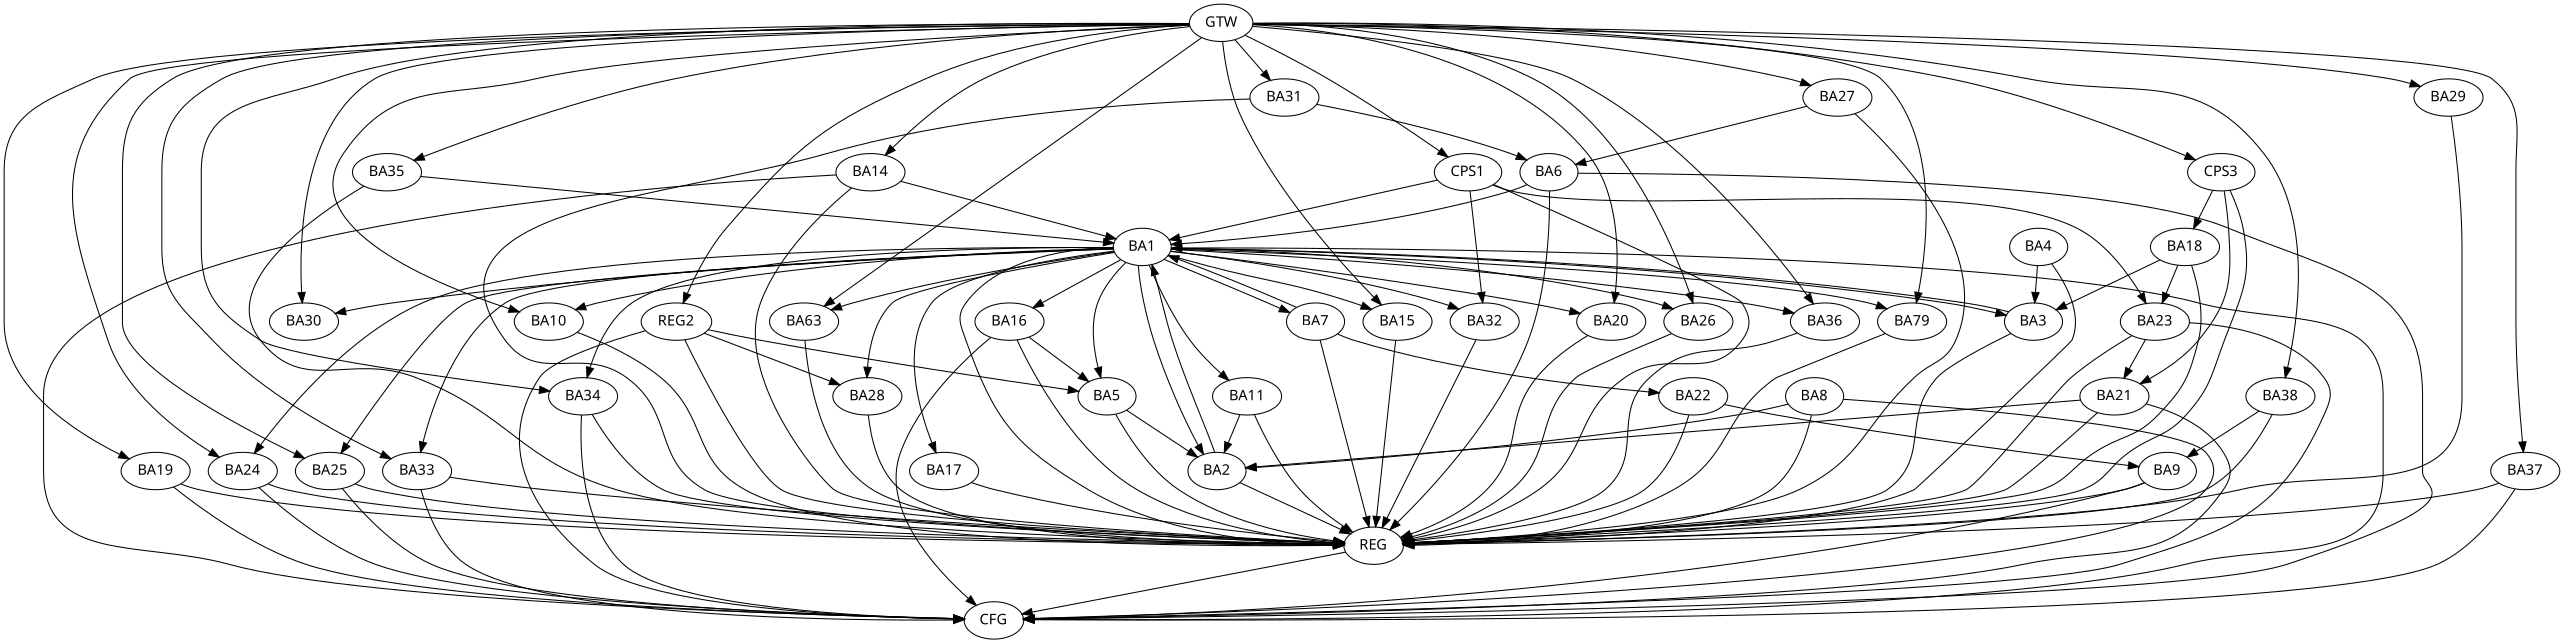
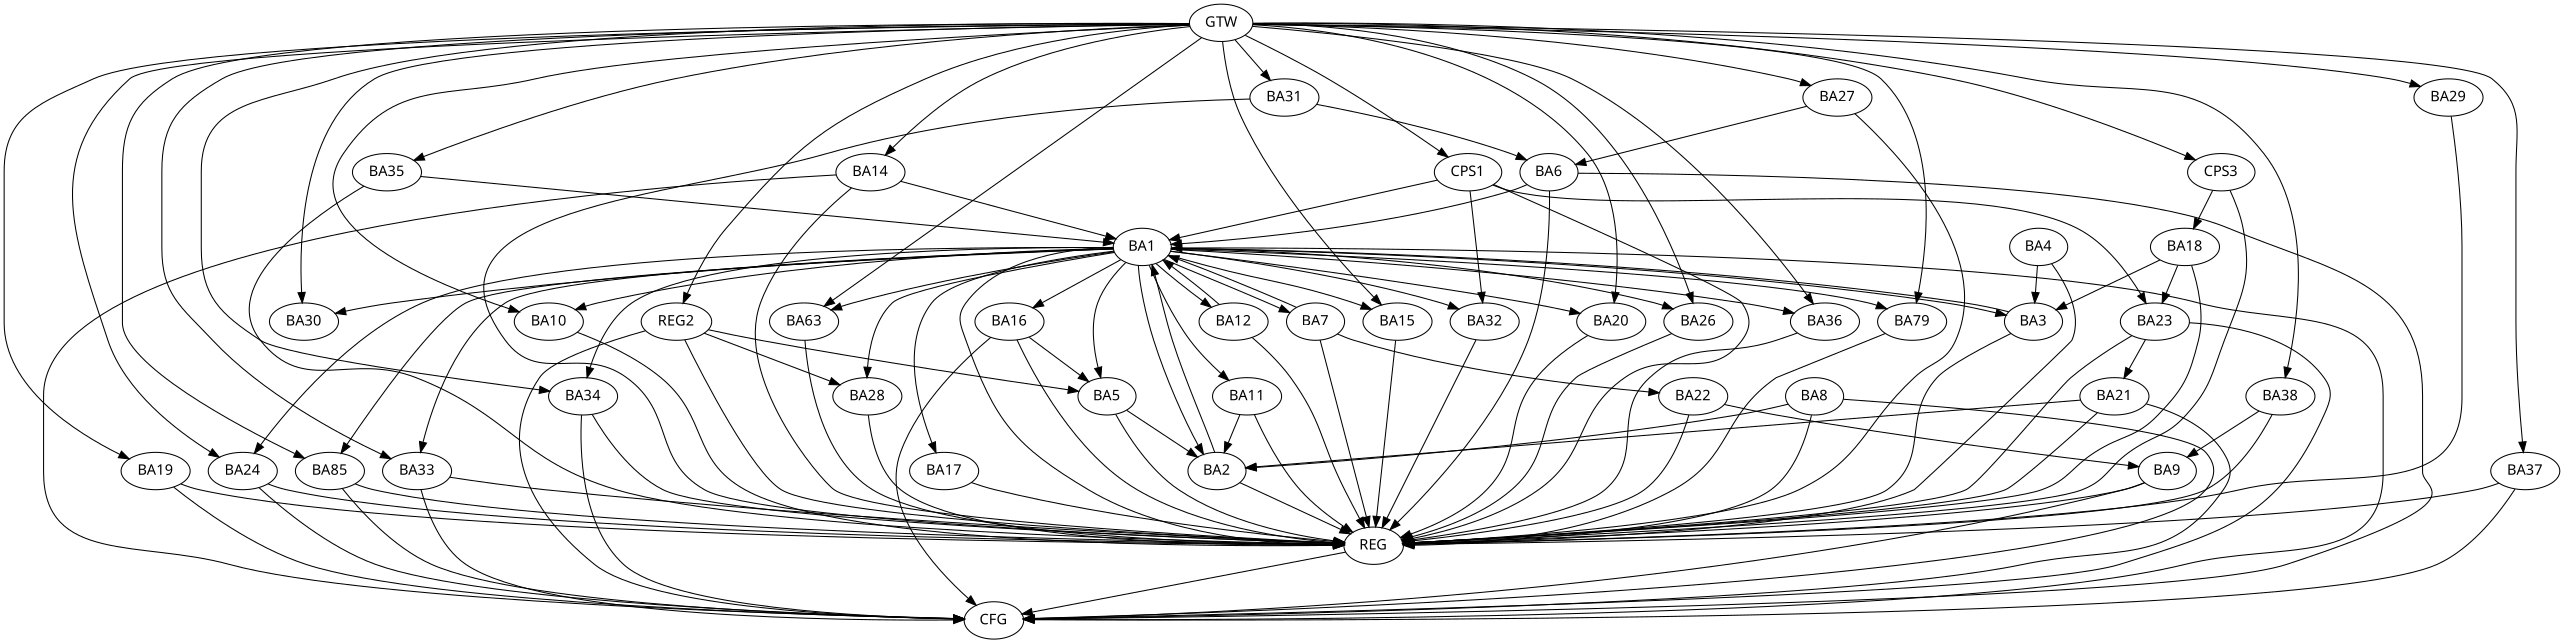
  strict digraph {
    fontname="Noto Sans"
    node [fontname="Noto Sans"]
    edge [fontname="Noto Sans"]
    n1 [label=BA1]
    n2 [label=BA2]
    n3 [label=BA3]
    n4 [label=BA5]
    n5 [label=BA7]
    n6 [label=BA10]
    n7 [label=BA11]
+   n8 [label=BA12]
    n9 [label=BA63]
    n10 [label=BA15]
    n11 [label=BA16]
    n12 [label=BA17]
    n13 [label=BA20]
    n14 [label=BA24]
-   n15 [label=BA25]
+   n15 [label=BA85]
    n16 [label=BA26]
    n17 [label=BA28]
    n18 [label=BA30]
    n19 [label=BA32]
    n20 [label=BA33]
    n21 [label=BA34]
    n22 [label=BA36]
    n23 [label=BA79]
    n24 [label=REG]
    n25 [label=CFG]
    n26 [label=BA22]
    n27 [label=BA9]
    n28 [label=BA4]
    n29 [label=BA6]
    n30 [label=BA8]
    n31 [label=BA14]
    n32 [label=BA18]
    n33 [label=BA23]
    n34 [label=BA19]
    n35 [label=BA21]
    n36 [label=BA27]
    n37 [label=BA29]
    n38 [label=BA31]
    n39 [label=BA35]
    n40 [label=BA37]
    n41 [label=BA38]
    n42 [label=CPS1]
    n43 [label=REG2]
    n44 [label=CPS3]
    n45 [label=GTW]
    n1 -> n2
    n1 -> n3
    n1 -> n4
    n1 -> n5
    n1 -> n6
    n1 -> n7
+   n1 -> n8
    n1 -> n9
    n1 -> n10
    n1 -> n11
    n1 -> n12
    n1 -> n13
    n1 -> n14
    n1 -> n15
    n1 -> n16
    n1 -> n17
    n1 -> n18
    n1 -> n19
    n1 -> n20
    n1 -> n21
    n1 -> n22
    n1 -> n23
    n1 -> n24
    n1 -> n25
    n2 -> n1
    n2 -> n24
    n3 -> n1
    n3 -> n24
    n4 -> n2
    n4 -> n24
    n5 -> n1
    n5 -> n24
    n5 -> n26
    n6 -> n24
    n7 -> n2
    n7 -> n24
+   n8 -> n1
+   n8 -> n24
    n9 -> n24
    n10 -> n24
    n11 -> n4
    n11 -> n24
    n11 -> n25
    n12 -> n24
    n13 -> n24
    n14 -> n24
    n14 -> n25
    n15 -> n24
    n15 -> n25
    n16 -> n24
    n17 -> n24
    n19 -> n24
    n20 -> n24
    n20 -> n25
    n21 -> n24
    n21 -> n25
    n22 -> n24
    n23 -> n24
    n24 -> n25
    n26 -> n24
    n26 -> n27
    n27 -> n24
    n27 -> n25
    n28 -> n3
    n28 -> n24
    n29 -> n1
    n29 -> n24
    n29 -> n25
    n30 -> n2
    n30 -> n24
    n30 -> n25
    n31 -> n1
    n31 -> n24
    n31 -> n25
    n32 -> n3
    n32 -> n24
    n32 -> n33
    n33 -> n24
    n33 -> n25
    n33 -> n35
    n34 -> n24
    n34 -> n25
    n35 -> n2
    n35 -> n24
    n35 -> n25
    n36 -> n24
    n36 -> n29
    n37 -> n24
    n38 -> n24
    n38 -> n29
    n39 -> n1
    n39 -> n24
    n40 -> n24
    n40 -> n25
    n41 -> n24
    n41 -> n27
    n42 -> n1
    n42 -> n19
    n42 -> n24
    n42 -> n33
    n43 -> n4
    n43 -> n17
    n43 -> n24
    n43 -> n25
    n44 -> n24
    n44 -> n32
-   n44 -> n35
    n45 -> n6
    n45 -> n9
    n45 -> n10
    n45 -> n13
    n45 -> n14
    n45 -> n15
    n45 -> n16
    n45 -> n18
    n45 -> n20
    n45 -> n21
    n45 -> n22
    n45 -> n23
    n45 -> n31
    n45 -> n34
    n45 -> n36
    n45 -> n37
    n45 -> n38
    n45 -> n39
    n45 -> n40
    n45 -> n41
    n45 -> n42
    n45 -> n43
    n45 -> n44
  }
